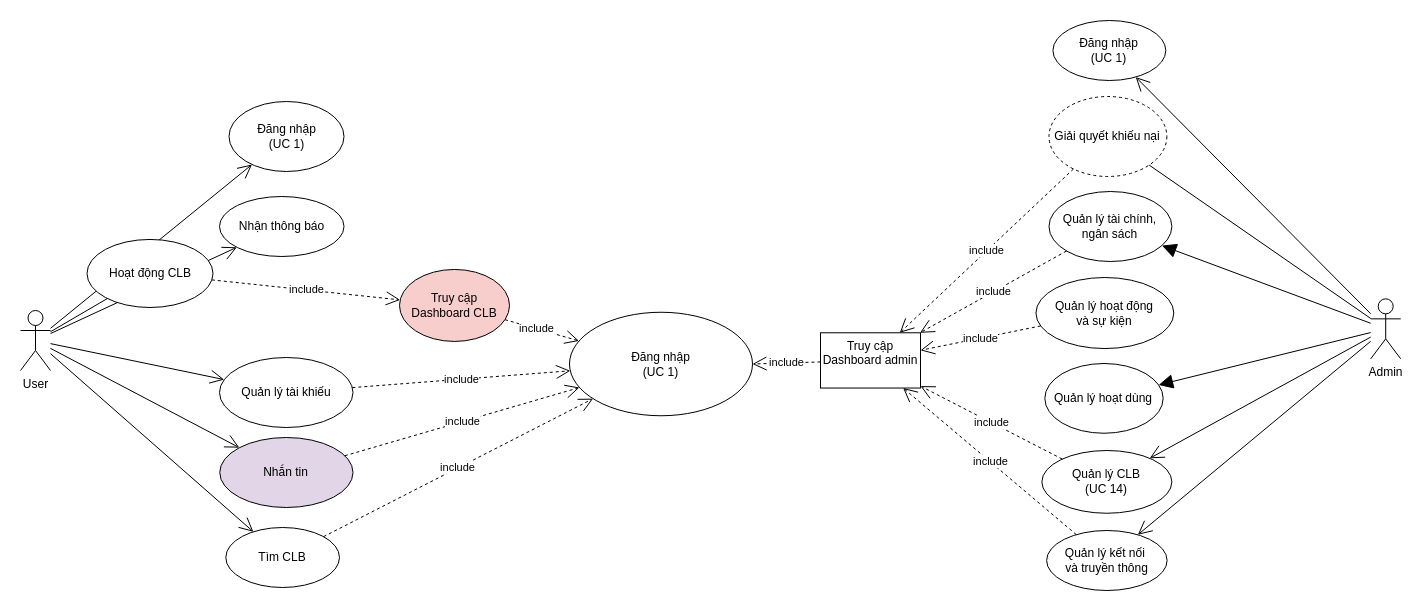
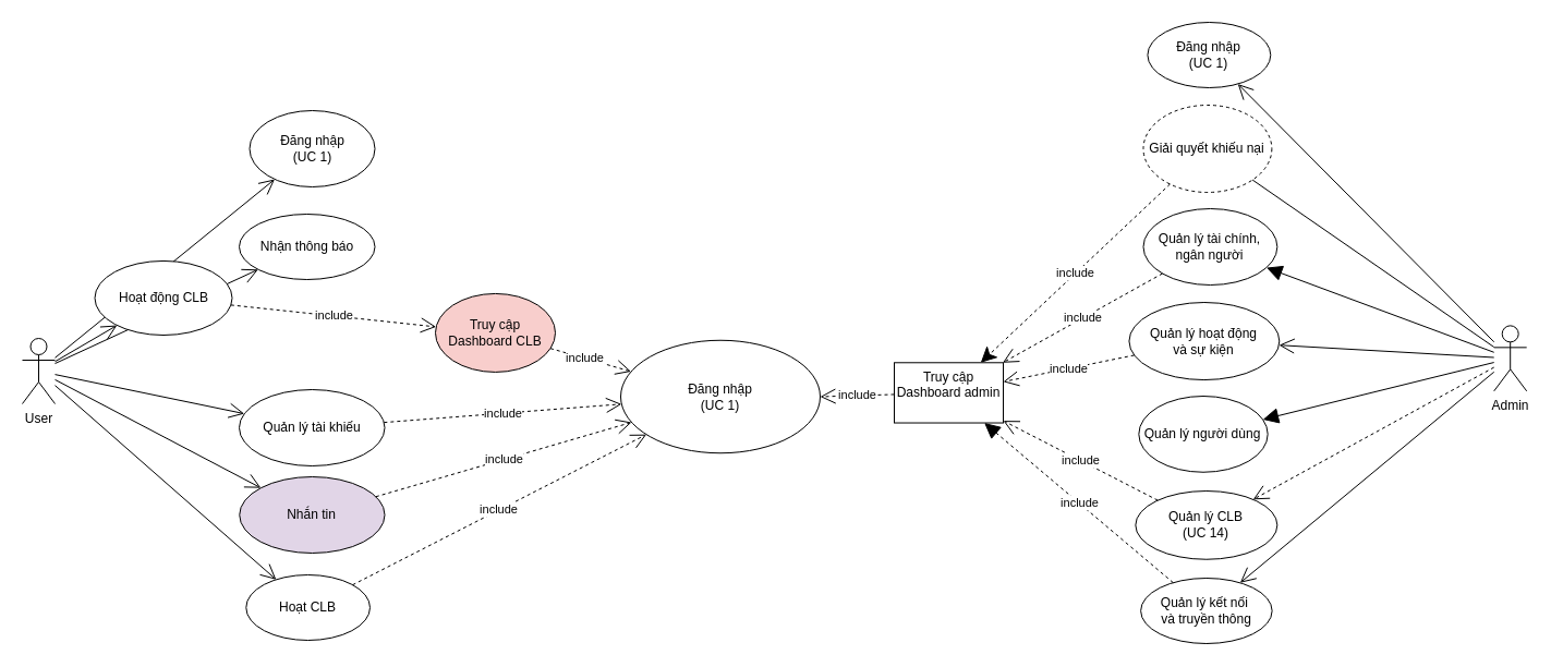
  <mxCell id="0" />
  <mxCell id="1" parent="0" />
  <mxCell id="2" value="User" style="shape=umlActor;verticalLabelPosition=bottom;verticalAlign=top;html=1;outlineConnect=0;" parent="1" vertex="1"><mxGeometry x="20" y="310" width="30" height="60" as="geometry" /></mxCell>
  <mxCell id="3" value="Admin" style="shape=umlActor;verticalLabelPosition=bottom;verticalAlign=top;html=1;outlineConnect=0;" parent="1" vertex="1"><mxGeometry x="1370.19" y="298.35" width="30" height="60" as="geometry" /></mxCell>
  <mxCell id="4" value="Quản lý tài khiếu" style="ellipse;whiteSpace=wrap;html=1;" parent="1" vertex="1"><mxGeometry x="219" y="357" width="133.5" height="70" as="geometry" /></mxCell>
  <mxCell id="5" value="Đăng nhập&lt;div&gt;(UC 1)&lt;/div&gt;" style="ellipse;whiteSpace=wrap;html=1;" parent="1" vertex="1"><mxGeometry x="569" y="311.75" width="183" height="103.5" as="geometry" /></mxCell>
  <mxCell id="6" value="Quản lý CLB&lt;div&gt;(UC 14)&lt;/div&gt;" style="ellipse;whiteSpace=wrap;html=1;" parent="1" vertex="1"><mxGeometry x="1041.37" y="450" width="130" height="62.75" as="geometry" /></mxCell>
  <mxCell id="7" value="Nhận thông báo" style="ellipse;whiteSpace=wrap;html=1;" parent="1" vertex="1"><mxGeometry x="219" y="196" width="124.5" height="60" as="geometry" /></mxCell>
  <mxCell id="8" value="include" style="endArrow=open;endSize=12;dashed=1;html=1;rounded=0;" parent="1" source="6" target="21" edge="1"><mxGeometry width="160" relative="1" as="geometry"><mxPoint x="993" y="133.41" as="sourcePoint" /><mxPoint x="630" y="88.41" as="targetPoint" /></mxGeometry></mxCell>
  <mxCell id="9" value="include" style="endArrow=open;endSize=12;dashed=1;html=1;rounded=0;" parent="1" source="4" target="5" edge="1"><mxGeometry width="160" relative="1" as="geometry"><mxPoint x="440.11" y="116.75" as="sourcePoint" /><mxPoint x="499.476" y="-0.919" as="targetPoint" /></mxGeometry></mxCell>
  <mxCell id="10" value="Đăng nhập&lt;div&gt;(UC 1)&lt;/div&gt;" style="ellipse;whiteSpace=wrap;html=1;" parent="1" vertex="1"><mxGeometry x="228.5" y="101" width="115" height="70" as="geometry" /></mxCell>
- <mxCell id="11" value="Tìm CLB" style="ellipse;whiteSpace=wrap;html=1;" parent="1" vertex="1"><mxGeometry x="225.31" y="527" width="113.69" height="60" as="geometry" /></mxCell>
+ <mxCell id="11" value="Hoạt CLB" style="ellipse;whiteSpace=wrap;html=1;" parent="1" vertex="1"><mxGeometry x="225.31" y="527" width="113.69" height="60" as="geometry" /></mxCell>
  <mxCell id="12" value="" style="endArrow=open;endFill=1;endSize=12;html=1;rounded=0;" parent="1" source="2" target="11" edge="1"><mxGeometry width="160" relative="1" as="geometry"><mxPoint x="-67" y="381" as="sourcePoint" /><mxPoint x="163" y="381" as="targetPoint" /></mxGeometry></mxCell>
  <mxCell id="13" value="" style="endArrow=open;endFill=1;endSize=12;html=1;rounded=0;" parent="1" source="2" target="10" edge="1"><mxGeometry width="160" relative="1" as="geometry"><mxPoint x="-67" y="381" as="sourcePoint" /><mxPoint x="100" y="608.17" as="targetPoint" /></mxGeometry></mxCell>
  <mxCell id="14" value="" style="endArrow=open;endFill=1;endSize=12;html=1;rounded=0;" parent="1" source="2" target="7" edge="1"><mxGeometry width="160" relative="1" as="geometry"><mxPoint x="39" y="-23" as="sourcePoint" /><mxPoint x="125" y="192" as="targetPoint" /></mxGeometry></mxCell>
  <mxCell id="15" value="" style="endArrow=open;endFill=1;endSize=12;html=1;rounded=0;" parent="1" source="2" target="4" edge="1"><mxGeometry width="160" relative="1" as="geometry"><mxPoint x="39" y="-23" as="sourcePoint" /><mxPoint x="169" y="257" as="targetPoint" /></mxGeometry></mxCell>
  <mxCell id="16" value="Hoạt động CLB" style="ellipse;whiteSpace=wrap;html=1;" parent="1" vertex="1"><mxGeometry x="86.5" y="238.94" width="126" height="68.06" as="geometry" /></mxCell>
- <mxCell id="17" value="" style="endArrow=open;endFill=1;endSize=12;html=1;rounded=0;" parent="1" source="3" target="6" edge="1"><mxGeometry width="160" relative="1" as="geometry"><mxPoint x="908.29" y="244.84" as="sourcePoint" /><mxPoint x="713.29" y="251.84" as="targetPoint" /></mxGeometry></mxCell>
+ <mxCell id="17" value="" style="endArrow=open;endFill=1;endSize=12;html=1;rounded=0;dashed=1;" parent="1" source="3" target="6" edge="1"><mxGeometry width="160" relative="1" as="geometry"><mxPoint x="908.29" y="244.84" as="sourcePoint" /><mxPoint x="713.29" y="251.84" as="targetPoint" /></mxGeometry></mxCell>
  <mxCell id="18" value="Truy cập Dashboard CLB" style="ellipse;whiteSpace=wrap;html=1;fillColor=#f8cecc;" parent="1" vertex="1"><mxGeometry x="399" y="268.94" width="110" height="72" as="geometry" /></mxCell>
  <mxCell id="19" value="include" style="endArrow=open;endSize=12;dashed=1;html=1;rounded=0;" parent="1" source="18" target="5" edge="1"><mxGeometry x="-0.15" width="160" relative="1" as="geometry"><mxPoint x="532.34" y="57.42" as="sourcePoint" /><mxPoint x="629.34" y="233.42" as="targetPoint" /><mxPoint as="offset" /></mxGeometry></mxCell>
  <mxCell id="20" value="include" style="endArrow=open;endSize=12;dashed=1;html=1;rounded=0;" parent="1" source="16" target="18" edge="1"><mxGeometry width="160" relative="1" as="geometry"><mxPoint x="458.72" y="46.56" as="sourcePoint" /><mxPoint x="368.72" y="94.56" as="targetPoint" /></mxGeometry></mxCell>
  <mxCell id="21" value="Truy cập Dashboard admin&lt;div&gt;&lt;br&gt;&lt;/div&gt;" style="whiteSpace=wrap;html=1;rounded=0;" parent="1" vertex="1"><mxGeometry x="820" y="332.28" width="100" height="55.25" as="geometry" /></mxCell>
  <mxCell id="22" value="include" style="endArrow=open;endSize=12;dashed=1;html=1;rounded=0;entryX=1;entryY=0.5;entryDx=0;entryDy=0;" parent="1" source="21" target="5" edge="1"><mxGeometry width="160" relative="1" as="geometry"><mxPoint x="964.85" y="640.51" as="sourcePoint" /><mxPoint x="743.85" y="565.51" as="targetPoint" /></mxGeometry></mxCell>
  <mxCell id="23" value="include" style="endArrow=open;endSize=12;dashed=1;html=1;rounded=0;" parent="1" source="11" target="5" edge="1"><mxGeometry width="160" relative="1" as="geometry"><mxPoint x="414.7" y="150.94" as="sourcePoint" /><mxPoint x="520.7" y="263.94" as="targetPoint" /></mxGeometry></mxCell>
  <mxCell id="24" value="Nhắn tin" style="ellipse;whiteSpace=wrap;html=1;direction=south;fillColor=#e1d5e7;" parent="1" vertex="1"><mxGeometry x="219.25" y="437" width="133.25" height="70" as="geometry" /></mxCell>
  <mxCell id="25" value="include" style="endArrow=open;endSize=12;dashed=1;html=1;rounded=0;" parent="1" source="24" target="5" edge="1"><mxGeometry width="160" relative="1" as="geometry"><mxPoint x="383.6" y="426.18" as="sourcePoint" /><mxPoint x="636.6" y="374.18" as="targetPoint" /></mxGeometry></mxCell>
  <mxCell id="26" value="" style="endArrow=open;endFill=1;endSize=12;html=1;rounded=0;" parent="1" source="2" target="24" edge="1"><mxGeometry width="160" relative="1" as="geometry"><mxPoint x="44" y="415.83" as="sourcePoint" /><mxPoint x="297" y="418.83" as="targetPoint" /></mxGeometry></mxCell>
  <mxCell id="27" value="Quản lý hoạt động&lt;div&gt;&lt;span style=&quot;background-color: initial;&quot;&gt;và sự kiện&lt;/span&gt;&lt;/div&gt;" style="ellipse;whiteSpace=wrap;html=1;" parent="1" vertex="1"><mxGeometry x="1035.44" y="277" width="137.87" height="71.06" as="geometry" /></mxCell>
  <mxCell id="28" value="include" style="endArrow=open;endSize=12;dashed=1;html=1;rounded=0;" parent="1" source="27" target="21" edge="1"><mxGeometry width="160" relative="1" as="geometry"><mxPoint x="953.05" y="240.24" as="sourcePoint" /><mxPoint x="860.05" y="292.24" as="targetPoint" /></mxGeometry></mxCell>
- <mxCell id="29" value="Quản lý tài chính,&lt;div&gt;&lt;span style=&quot;background-color: initial;&quot;&gt;ngân sách&lt;/span&gt;&lt;/div&gt;" style="ellipse;whiteSpace=wrap;html=1;" parent="1" vertex="1"><mxGeometry x="1048.49" y="191" width="122.88" height="70" as="geometry" /></mxCell>
+ <mxCell id="29" value="Quản lý tài chính,&lt;div&gt;&lt;span style=&quot;background-color: initial;&quot;&gt;ngân người&lt;/span&gt;&lt;/div&gt;" style="ellipse;whiteSpace=wrap;html=1;" parent="1" vertex="1"><mxGeometry x="1048.49" y="191" width="122.88" height="70" as="geometry" /></mxCell>
  <mxCell id="30" value="Quản lý kết nối&amp;nbsp;&lt;div&gt;và truyền thông&lt;/div&gt;" style="ellipse;whiteSpace=wrap;html=1;" parent="1" vertex="1"><mxGeometry x="1046.12" y="530" width="120.5" height="60" as="geometry" /></mxCell>
- <mxCell id="31" value="Quản lý hoạt dùng" style="ellipse;whiteSpace=wrap;html=1;" parent="1" vertex="1"><mxGeometry x="1044.34" y="363" width="118.32" height="69.75" as="geometry" /></mxCell>
+ <mxCell id="31" value="Quản lý người dùng" style="ellipse;whiteSpace=wrap;html=1;" parent="1" vertex="1"><mxGeometry x="1044.34" y="363" width="118.32" height="69.75" as="geometry" /></mxCell>
  <mxCell id="32" value="Giải quyết khiếu nại" style="ellipse;whiteSpace=wrap;html=1;dashed=1;" parent="1" vertex="1"><mxGeometry x="1048.49" y="96" width="117.87" height="80" as="geometry" /></mxCell>
- <mxCell id="33" value="include" style="endArrow=open;endSize=12;dashed=1;html=1;rounded=0;" parent="1" source="30" target="21" edge="1"><mxGeometry width="160" relative="1" as="geometry"><mxPoint x="1019.62" y="472.93" as="sourcePoint" /><mxPoint x="888.62" y="422.93" as="targetPoint" /></mxGeometry></mxCell>
+ <mxCell id="33" value="include" style="endArrow=block;endSize=12;dashed=1;html=1;rounded=0;" parent="1" source="30" target="21" edge="1"><mxGeometry width="160" relative="1" as="geometry"><mxPoint x="1019.62" y="472.93" as="sourcePoint" /><mxPoint x="888.62" y="422.93" as="targetPoint" /></mxGeometry></mxCell>
  <mxCell id="34" value="include" style="endArrow=open;endSize=12;dashed=1;html=1;rounded=0;" parent="1" source="29" target="21" edge="1"><mxGeometry width="160" relative="1" as="geometry"><mxPoint x="999.17" y="187.54" as="sourcePoint" /><mxPoint x="840.17" y="306.54" as="targetPoint" /></mxGeometry></mxCell>
- <mxCell id="35" value="include" style="endArrow=open;endSize=12;dashed=1;html=1;rounded=0;" parent="1" source="32" target="21" edge="1"><mxGeometry width="160" relative="1" as="geometry"><mxPoint x="1004.61" y="119.96" as="sourcePoint" /><mxPoint x="849.61" y="315.96" as="targetPoint" /></mxGeometry></mxCell>
+ <mxCell id="35" value="include" style="endArrow=classic;endSize=12;dashed=1;html=1;rounded=0;" parent="1" source="32" target="21" edge="1"><mxGeometry width="160" relative="1" as="geometry"><mxPoint x="1004.61" y="119.96" as="sourcePoint" /><mxPoint x="849.61" y="315.96" as="targetPoint" /></mxGeometry></mxCell>
  <mxCell id="36" value="" style="endArrow=block;endFill=1;endSize=12;html=1;rounded=0;" parent="1" source="3" target="31" edge="1"><mxGeometry width="160" relative="1" as="geometry"><mxPoint x="1520.69" y="303.1" as="sourcePoint" /><mxPoint x="1143.69" y="337.1" as="targetPoint" /></mxGeometry></mxCell>
  <mxCell id="37" value="" style="endArrow=open;endFill=1;endSize=12;html=1;rounded=0;" parent="1" source="3" target="30" edge="1"><mxGeometry width="160" relative="1" as="geometry"><mxPoint x="1500.44" y="301.41" as="sourcePoint" /><mxPoint x="1145.44" y="544.41" as="targetPoint" /></mxGeometry></mxCell>
+ <mxCell id="38" value="" style="endArrow=open;endFill=1;endSize=12;html=1;rounded=0;" parent="1" source="3" target="27" edge="1"><mxGeometry width="160" relative="1" as="geometry"><mxPoint x="1525.86" y="291.44" as="sourcePoint" /><mxPoint x="1139.86" y="264.44" as="targetPoint" /></mxGeometry></mxCell>
  <mxCell id="39" value="" style="endArrow=none;endFill=1;endSize=12;html=1;rounded=0;" parent="1" source="3" target="32" edge="1"><mxGeometry width="160" relative="1" as="geometry"><mxPoint x="1534.54" y="291.57" as="sourcePoint" /><mxPoint x="1149.54" y="210.57" as="targetPoint" /></mxGeometry></mxCell>
  <mxCell id="40" value="" style="endArrow=block;endFill=1;endSize=12;html=1;rounded=0;" parent="1" source="3" target="29" edge="1"><mxGeometry width="160" relative="1" as="geometry"><mxPoint x="1525.29" y="305.8" as="sourcePoint" /><mxPoint x="1140.29" y="224.8" as="targetPoint" /></mxGeometry></mxCell>
- <mxCell id="41" value="" style="endArrow=none;endFill=1;endSize=12;html=1;rounded=0;" parent="1" source="2" target="16" edge="1"><mxGeometry width="160" relative="1" as="geometry"><mxPoint x="69" y="308.15" as="sourcePoint" /><mxPoint x="185" y="286.15" as="targetPoint" /></mxGeometry></mxCell>
+ <mxCell id="41" value="" style="endArrow=open;endFill=1;endSize=12;html=1;rounded=0;" parent="1" source="2" target="16" edge="1"><mxGeometry width="160" relative="1" as="geometry"><mxPoint x="69" y="308.15" as="sourcePoint" /><mxPoint x="185" y="286.15" as="targetPoint" /></mxGeometry></mxCell>
  <mxCell id="42" value="Đăng nhập&lt;div&gt;(UC 1)&lt;/div&gt;" style="ellipse;whiteSpace=wrap;html=1;" parent="1" vertex="1"><mxGeometry x="1052.43" y="20" width="112.87" height="60" as="geometry" /></mxCell>
  <mxCell id="43" value="" style="endArrow=open;endFill=1;endSize=12;html=1;rounded=0;" parent="1" source="3" target="42" edge="1"><mxGeometry width="160" relative="1" as="geometry"><mxPoint x="1389.46" y="278.87" as="sourcePoint" /><mxPoint x="1140.46" y="99.87" as="targetPoint" /></mxGeometry></mxCell>
